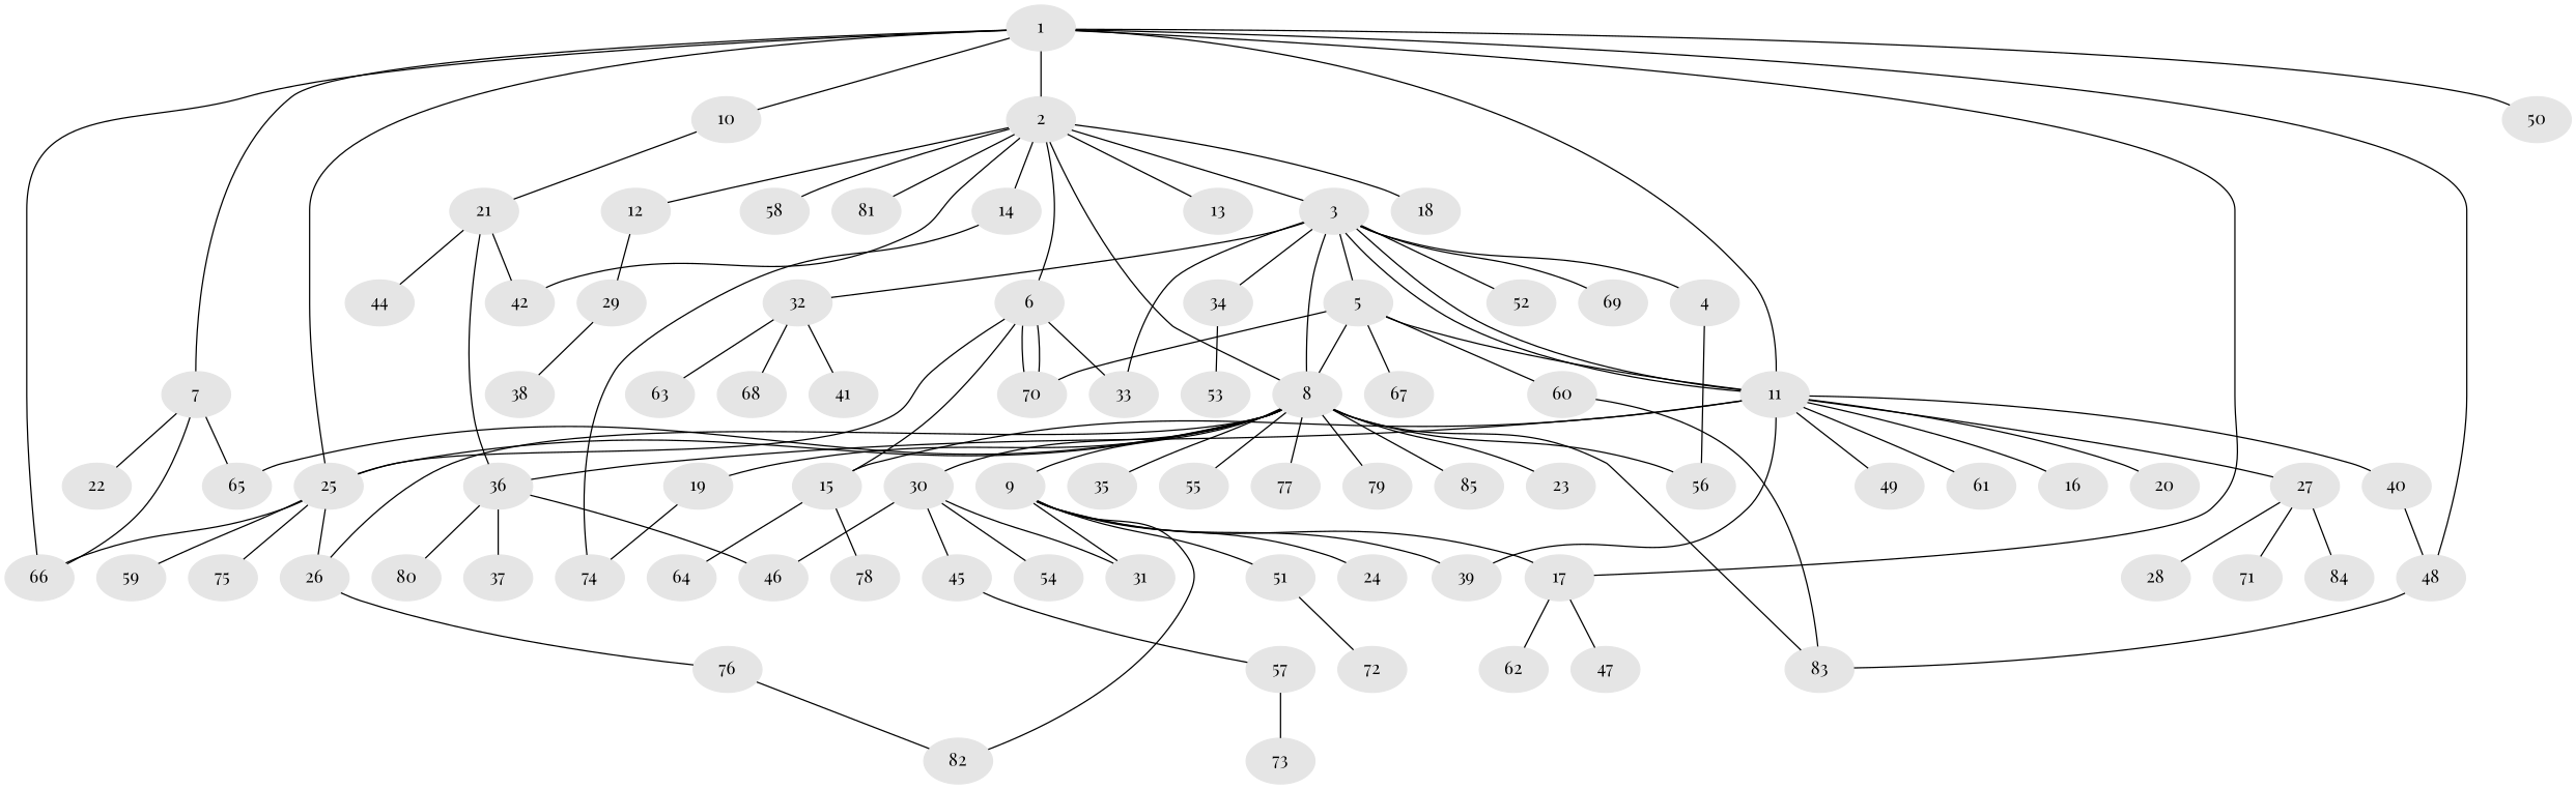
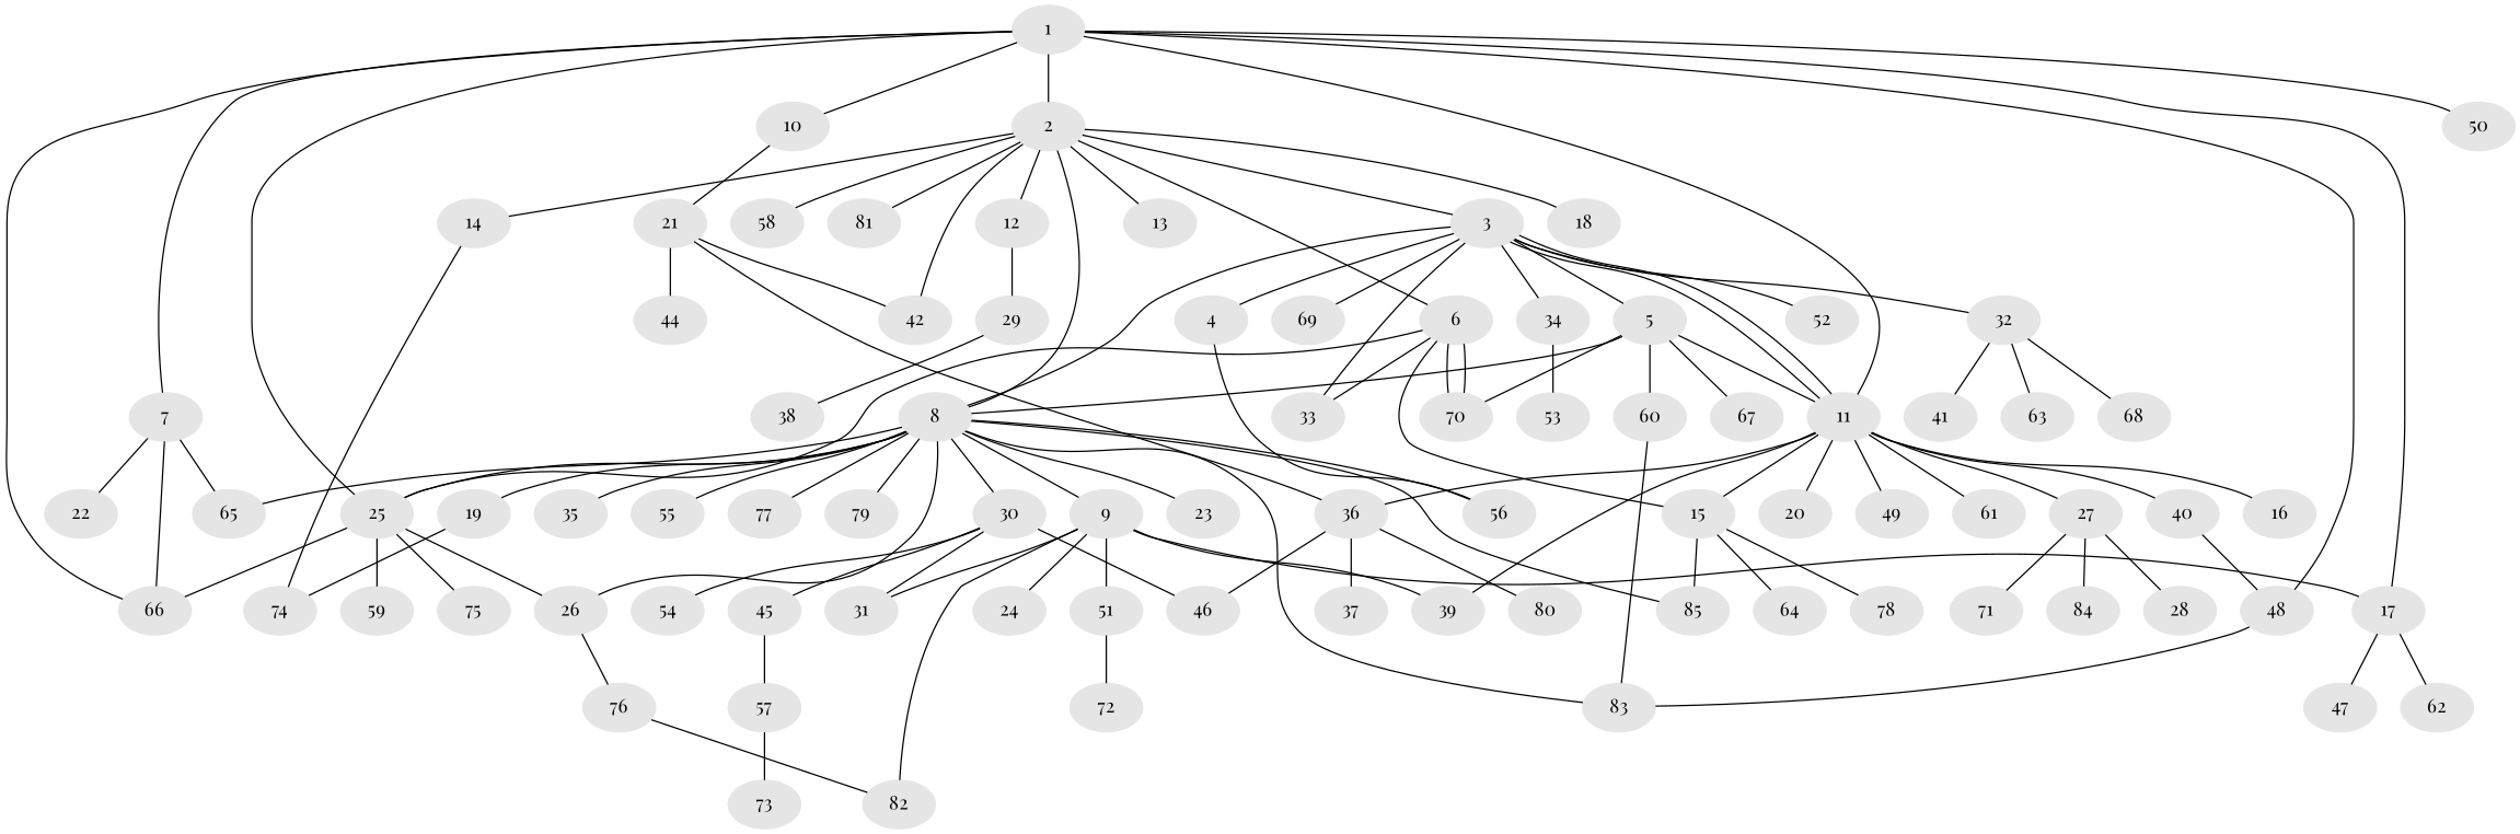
  graph {
    fontname="Playfair Display"
    node [color=gray90 fontname="Playfair Display" style=filled]
    edge [fontname="Playfair Display"]
    1
    2
    7
    10
    11
    17
    25
    48
    50
    66
    3
    6
    8
    12
    13
    14
    18
    42
    58
    81
    22
    65
    21
    15
    39
    16
    20
    27
    36
    40
    49
    61
    47
    62
    26
    59
    75
    83
    4
    5
    32
    33
    34
    52
    69
    70
    56
    9
    19
    23
    30
    35
    55
    77
    79
    85
    29
    74
    60
    67
    41
    63
    68
    53
    64
    78
    24
    31
    51
    82
    76
    45
    46
    54
    72
    44
    28
    71
    84
    37
    80
    38
    57
    73
    1 -- 2
    1 -- 7
    1 -- 10
    1 -- 11
    1 -- 17
    1 -- 25
    1 -- 48
    1 -- 50
    1 -- 66
    2 -- 3
    2 -- 6
    2 -- 8
    2 -- 12
    2 -- 13
    2 -- 14
    2 -- 18
    2 -- 42
    2 -- 58
    2 -- 81
    7 -- 66
    7 -- 22
    7 -- 65
    10 -- 21
    11 -- 15
    11 -- 39
    11 -- 16
    11 -- 20
    11 -- 27
    11 -- 36
    11 -- 40
    11 -- 49
    11 -- 61
    17 -- 47
    17 -- 62
    25 -- 66
    25 -- 26
    25 -- 59
    25 -- 75
    48 -- 83
    3 -- 11
    3 -- 11
    3 -- 8
    3 -- 4
    3 -- 5
    3 -- 32
    3 -- 33
    3 -- 34
    3 -- 52
    3 -- 69
    6 -- 25
    6 -- 15
    6 -- 33
    6 -- 70
    6 -- 70
    8 -- 25
    8 -- 65
    8 -- 26
    8 -- 83
    8 -- 56
    8 -- 9
    8 -- 19
    8 -- 23
    8 -- 30
    8 -- 35
    8 -- 55
    8 -- 77
    8 -- 79
    8 -- 85
    12 -- 29
    14 -- 74
    21 -- 42
    21 -- 36
    21 -- 44
+   15 -- 85
    15 -- 64
    15 -- 78
    27 -- 28
    27 -- 71
    27 -- 84
    36 -- 46
    36 -- 37
    36 -- 80
    40 -- 48
    26 -- 76
    4 -- 56
    5 -- 11
    5 -- 8
    5 -- 70
    5 -- 60
    5 -- 67
    32 -- 41
    32 -- 63
    32 -- 68
    34 -- 53
    9 -- 17
    9 -- 39
    9 -- 24
    9 -- 31
    9 -- 51
    9 -- 82
    19 -- 74
    30 -- 31
    30 -- 45
    30 -- 46
    30 -- 54
    29 -- 38
    60 -- 83
    51 -- 72
    76 -- 82
    45 -- 57
    57 -- 73
  }
